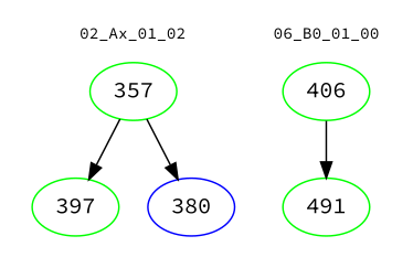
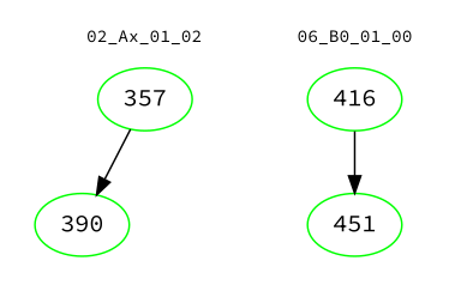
  digraph {
    fontname="Source Code Pro"
    node [color=green fontname="Source Code Pro"]
    edge [color=black fontname="Source Code Pro"]
    n1 [label=357]
-   n2 [label=397]
-   n3 [color=blue label=380]
-   n4 [label=406]
-   n5 [label=491]
+   n2 [label=390]
+   n4 [label=416]
+   n5 [label=451]
    subgraph cluster_1 {
      color=white
      fontsize=10
      label="02_Ax_01_02"
      n1
      n2
-     n3
    }
    subgraph cluster_2 {
      color=white
      fontsize=10
      label="06_B0_01_00"
      n4
      n5
    }
    n1 -> n2
-   n1 -> n3
    n4 -> n5
  }
